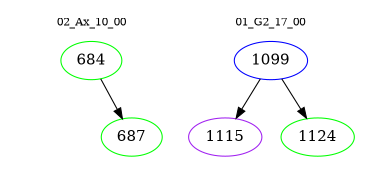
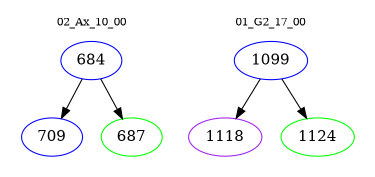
  digraph {
    node [color=blue]
    edge [color=black]
-   n1 [color=green label=684]
+   n1 [label=684]
+   n2 [label=709]
    n3 [color=green label=687]
    n4 [label=1099]
-   n5 [color=purple label=1115]
+   n5 [color=purple label=1118]
    n6 [color=green label=1124]
    subgraph cluster_1 {
      color=white
      fontsize=10
      label="02_Ax_10_00"
      n1
+     n2
      n3
    }
    subgraph cluster_2 {
      color=white
      fontsize=10
      label="01_G2_17_00"
      n4
      n5
      n6
    }
+   n1 -> n2
    n1 -> n3
    n4 -> n5
    n4 -> n6
  }
